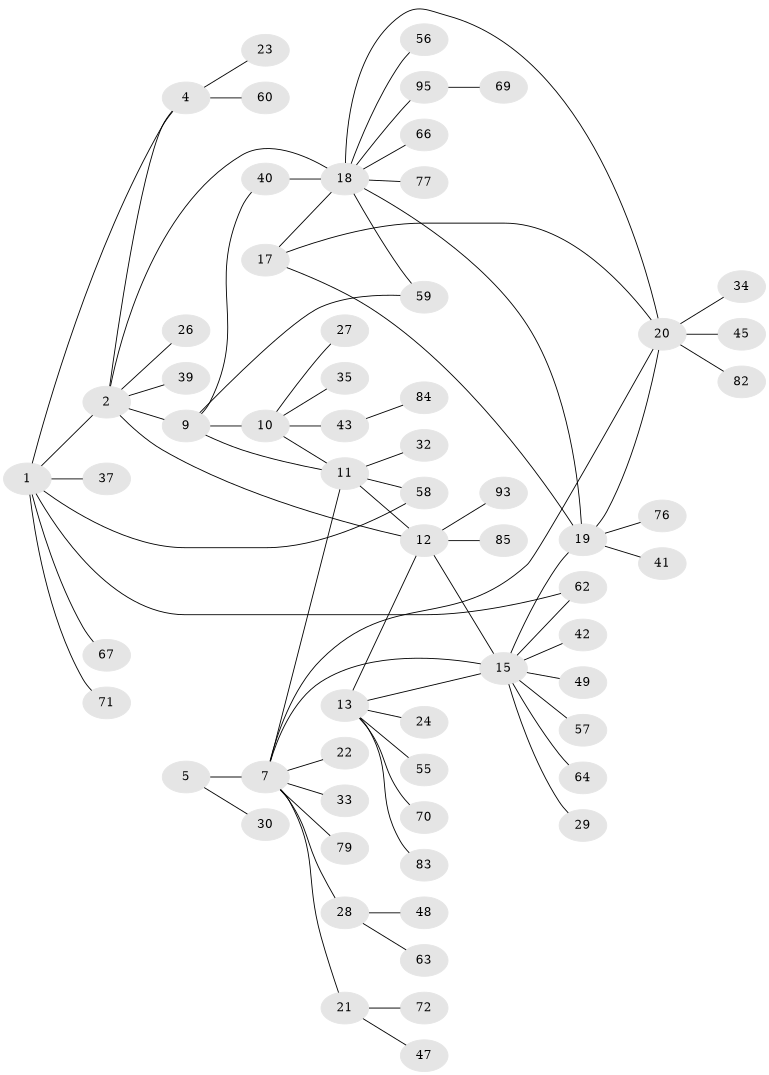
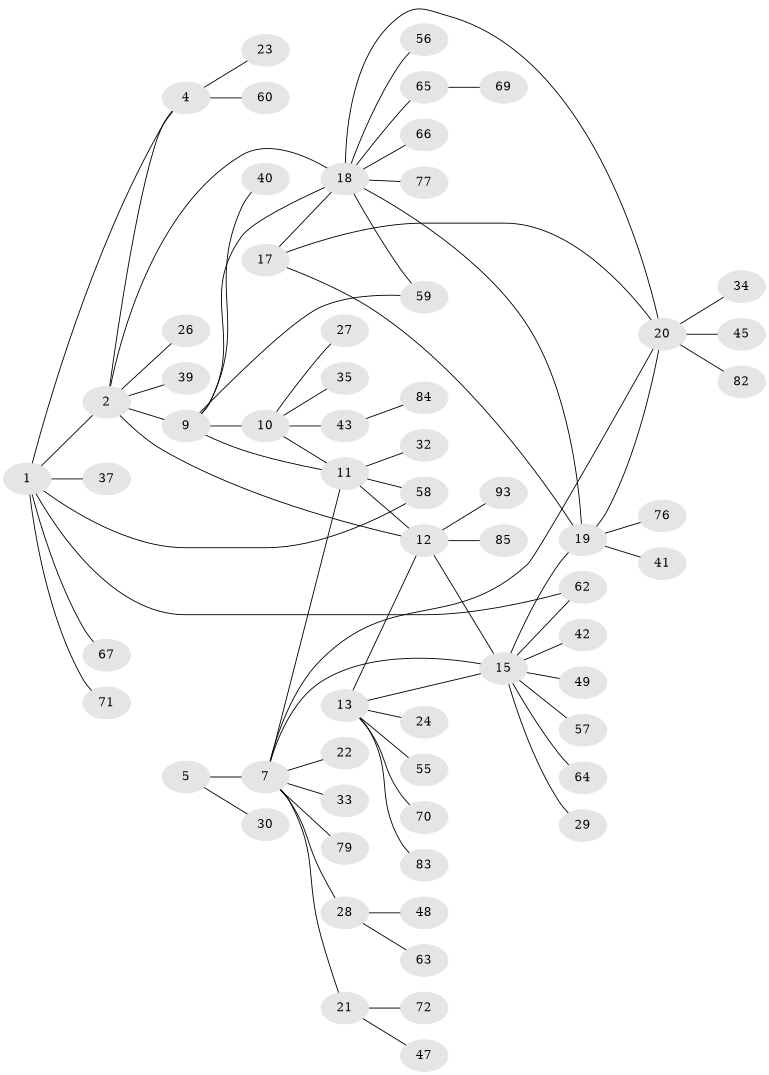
  graph {
    rankdir=LR
    node [color=gray90 style=filled]
    1 [super="+3"]
    2 [super="+38"]
    4 [super="+25"]
    37
    58
    62
    67
    71
    9 [super="+74"]
    n10 [label=12 super="+53"]
    18 [super="+51"]
    26
    39 [super="+50"]
    23 [super="+61"]
    60
    7 [super="+8"]
    11 [super="+12"]
    15 [super="+16"]
    20 [super="+31"]
    21 [super="+36"]
    22 [super="+81"]
    28 [super="+86"]
    33
    79
    10 [super="+80"]
    40
    59 [super="+84"]
    n28 [label=93]
    85
    19 [super="+54"]
    56
-   65 [super="+78" label=95]
+   65 [super="+78"]
    66
    77
    5 [super="+6"]
    30
    32
    29
    42
    49
    57
    64 [super="+68"]
    34
    45
    82
    47 [super="+52"]
    72
    48
    63
    27
    35
    43
    n53 [label=84]
    13 [super="+75"]
    24
    55
    70
    83
    41 [super="+46"]
    76
    17
    69
    1 -- 2 [weight=2]
    1 -- 4 [weight=2]
    1 -- 37
    1 -- 58
    1 -- 62
    1 -- 67
    1 -- 71
    2 -- 4
    2 -- 9
    2 -- n10
    2 -- 18
    2 -- 26
    2 -- 39
    4 -- 23
    4 -- 60
-   40 -- 18
+   9 -- 18
    9 -- 11 [weight=2]
    9 -- 10
    9 -- 40
    9 -- 59
    n10 -- 15 [weight=2]
    n10 -- n28
    n10 -- 85
    18 -- 20
    18 -- 59
    18 -- 19
    18 -- 56
    18 -- 65
    18 -- 66
    18 -- 77
    7 -- 11
    7 -- 15
    7 -- 20
    7 -- 21
    7 -- 22
    7 -- 28
    7 -- 33
    7 -- 79
    11 -- 58
    11 -- n10
    11 -- 32
    15 -- 62
    15 -- 19
    15 -- 29
    15 -- 42
    15 -- 49
    15 -- 57
    15 -- 64
    20 -- 34
    20 -- 45
    20 -- 82
    21 -- 47
    21 -- 72
    28 -- 48
    28 -- 63
    10 -- 11 [weight=2]
    10 -- 27
    10 -- 35
    10 -- 43
    19 -- 20
    19 -- 41
    19 -- 76
    65 -- 69
    5 -- 7 [weight=4]
    5 -- 30
    43 -- n53
    13 -- n10
    13 -- 15 [weight=2]
    13 -- 24
    13 -- 55
    13 -- 70
    13 -- 83
    17 -- 18
    17 -- 20
    17 -- 19
  }
